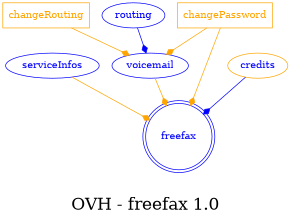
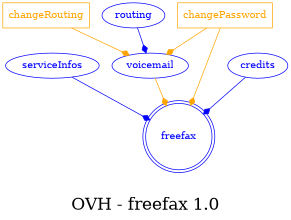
  digraph {
    fontsize=24
    label="OVH - freefax 1.0"
    splines=true
    node [color=blue fontcolor=blue shape=ellipse]
    edge [arrowhead=diamond arrowtail=none color=orange fontcolor=blue]
    freefax [shape=doublecircle]
    serviceInfos
    voicemail
    changeRouting [color=orange fontcolor=orange shape=box]
    changePassword [color=orange fontcolor=orange shape=box]
    routing
-   credits [color=orange]
-   serviceInfos -> freefax
+   credits
+   serviceInfos -> freefax [color=blue]
    voicemail -> freefax
    changeRouting -> voicemail [fontcolor=orange]
    changePassword -> freefax [fontcolor=orange]
    changePassword -> voicemail [fontcolor=orange]
    routing -> voicemail [color=blue]
    credits -> freefax [color=blue]
  }
